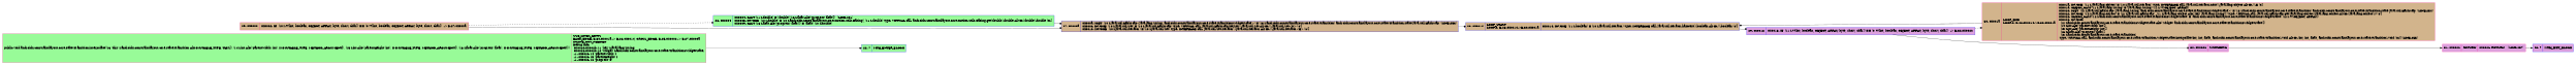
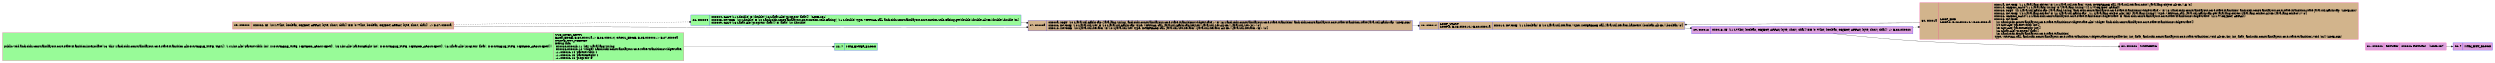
  digraph {
    rankdir=LR
    node [color=blue fillcolor=tan shape=record style=filled]
    edge [arrowhead=dot]
    n1 [fillcolor=palegreen label="{22\:\ ?|MTH_ENTER_BLOCK\l}"]
    n2 [color=deeppink label="{25\:\ 0x0002|0x0002: IF  (r0 I:??[int, boolean, OBJECT, ARRAY, byte, short, char]) == (0 ??[int, boolean, OBJECT, ARRAY, byte, short, char])  \-\> B:27:0x000a \l}"]
    n3 [fillcolor=palegreen label="{26\:\ 0x0004|0x0004: CAST (r1 I:double) = (double) (r6 I:float A[D('progress' float)])  (LINE:251)\l0x0005: INVOKE  (r0 I:double) = (r0 I:androidx.constraintlayout.core.motion.utils.Easing), (r1 I:double) type: VIRTUAL call: androidx.constraintlayout.core.motion.utils.Easing.get(double):double A[MD:(double):double (m)]\l0x0009: CAST (r6 I:float A[D('progress' float)]) = (float) (r0 I:double) \l}"]
    n4 [label="{27\:\ 0x000a|0x000a: IGET  (r0 I:java.util.HashMap\<java.lang.String, androidx.constraintlayout.core.state.Transition$WidgetState\>) = (r3 I:androidx.constraintlayout.core.state.Transition) androidx.constraintlayout.core.state.Transition.state java.util.HashMap  (LINE:253)\l0x000c: INVOKE  (r0 I:java.util.Set) = (r0 I:java.util.HashMap) type: VIRTUAL call: java.util.HashMap.keySet():java.util.Set A[MD:():java.util.Set\<K\> (c)]\l0x0010: INVOKE  (r0 I:java.util.Iterator) = (r0 I:java.util.Set) type: INTERFACE call: java.util.Set.iterator():java.util.Iterator A[MD:():java.util.Iterator\<E\> (c)]\l}"]
    n5 [label="{28\:\ 0x0014|LOOP_START\lLOOP:0: B:28:0x0014\-\>B:30:0x001a\l|0x0014: INVOKE  (r1 I:boolean) = (r0 I:java.util.Iterator) type: INTERFACE call: java.util.Iterator.hasNext():boolean A[MD:():boolean (c)]\l}"]
    n6 [fillcolor=plum label="{29\:\ 0x0018|0x0018: IF  (r1 I:??[int, boolean, OBJECT, ARRAY, byte, short, char]) == (0 ??[int, boolean, OBJECT, ARRAY, byte, short, char])  \-\> B:32:0x002c \l}"]
    n7 [color=deeppink label="{30\:\ 0x001a|LOOP_END\lLOOP:0: B:28:0x0014\-\>B:30:0x001a\l|0x001a: INVOKE  (r1 I:java.lang.Object) = (r0 I:java.util.Iterator) type: INTERFACE call: java.util.Iterator.next():java.lang.Object A[MD:():E (c)]\l0x001e: CHECK_CAST (r1 I:java.lang.String) = (java.lang.String) (r1 I:??[OBJECT, ARRAY]) \l0x0020: IGET  (r2 I:java.util.HashMap\<java.lang.String, androidx.constraintlayout.core.state.Transition$WidgetState\>) = (r3 I:androidx.constraintlayout.core.state.Transition) androidx.constraintlayout.core.state.Transition.state java.util.HashMap  (LINE:254)\l0x0022: INVOKE  (r2 I:java.lang.Object) = (r2 I:java.util.HashMap), (r1 I:java.lang.Object A[D('key' java.lang.String)]) type: VIRTUAL call: java.util.HashMap.get(java.lang.Object):java.lang.Object A[MD:(java.lang.Object):V (c)]\l0x0026: CHECK_CAST (r2 I:androidx.constraintlayout.core.state.Transition$WidgetState) = (androidx.constraintlayout.core.state.Transition$WidgetState) (r2 I:??[OBJECT, ARRAY]) \l0x0028: INVOKE  \l  (r2 I:androidx.constraintlayout.core.state.Transition$WidgetState A[D('widget' androidx.constraintlayout.core.state.Transition$WidgetState)])\l  (r4 I:int A[D('parentWidth' int)])\l  (r5 I:int A[D('parentHeight' int)])\l  (r6 I:float A[D('progress' float)])\l  (r3 I:androidx.constraintlayout.core.state.Transition)\l type: VIRTUAL call: androidx.constraintlayout.core.state.Transition.WidgetState.interpolate(int, int, float, androidx.constraintlayout.core.state.Transition):void A[MD:(int, int, float, androidx.constraintlayout.core.state.Transition):void (m)] (LINE:255)\l}"]
    n8 [color=deeppink fillcolor=plum label="{32\:\ 0x002c|SYNTHETIC\l}"]
    n9 [color=deeppink fillcolor=plum label="{31\:\ 0x002c|RETURN\l|0x002c: RETURN    (LINE:257)\l}"]
    n10 [fillcolor=plum label="{23\:\ ?|MTH_EXIT_BLOCK\l}"]
    n11 [color=deeppink fillcolor=palegreen label="{public void androidx.constraintlayout.core.state.Transition.interpolate((r3 'this' I:androidx.constraintlayout.core.state.Transition A[IMMUTABLE_TYPE, THIS]), (r4 I:int A[D('parentWidth' int), IMMUTABLE_TYPE, METHOD_ARGUMENT]), (r5 I:int A[D('parentHeight' int), IMMUTABLE_TYPE, METHOD_ARGUMENT]), (r6 I:float A[D('progress' float), IMMUTABLE_TYPE, METHOD_ARGUMENT]))  | USE_LINES_HINTS\lBACK_EDGE: B:30:0x001a \-\> B:28:0x0014, CROSS_EDGE: B:25:0x0002 \-\> B:27:0x000a\lINLINE_NOT_NEEDED\lDebug Info:\l  0x0020\-0x002b: r1 'key' Ljava\/lang\/String;\l  0x0028\-0x002b: r2 'widget' Landroidx\/constraintlayout\/core\/state\/Transition$WidgetState;\l  \-1 \-0x002c: r4 'parentWidth' I\l  \-1 \-0x002c: r5 'parentHeight' I\l  \-1 \-0x002c: r6 'progress' F\l}"]
    n2 -> n3 [style=dashed]
    n2 -> n4
    n3 -> n4
    n4 -> n5
    n5 -> n6
    n6 -> n7 [arrowhead=diamond style=dashed]
    n6 -> n8
    n7 -> n5 [arrowhead=diamond]
-   n8 -> n9 [arrowhead=normal]
    n9 -> n10 [arrowhead=normal]
    n11 -> n1 [arrowhead=diamond]
  }
